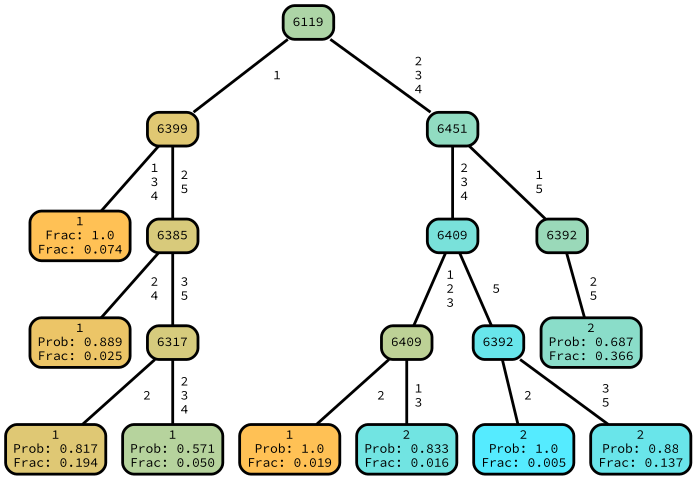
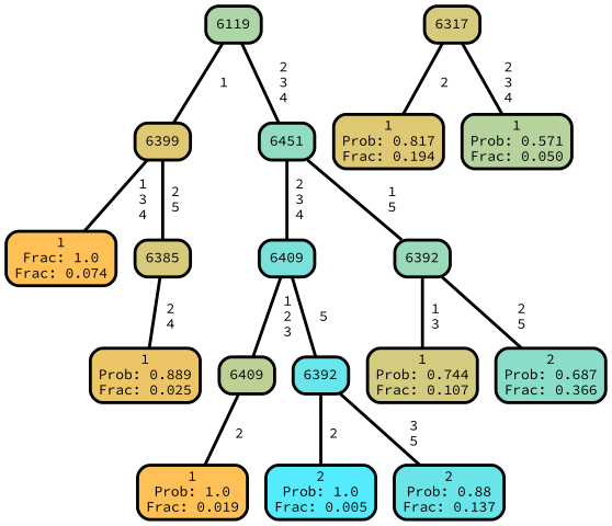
  graph {
    fontname="Source Code Pro"
    ranksep="0 equally"
    splines=straight
    node [color=black fillcolor="#ffc155" fontcolor=black fontname="Source Code Pro" penwidth=3 shape=box style="filled, rounded"]
    edge [color=black fontname="Source Code Pro" penwidth=3]
    n1 [label="1\nFrac: 1.0\nFrac: 0.074"]
    n2 [fillcolor="#e0c873" label=6399]
    n3 [fillcolor="#d8ca7b" label=6385]
    n4 [fillcolor="#ecc567" label="1\nProb: 0.889\nFrac: 0.025"]
    n5 [fillcolor="#d6cb7d" label=6317]
    n6 [fillcolor="#dfc874" label="1\nProb: 0.817\nFrac: 0.194"]
    n7 [fillcolor="#b6d39d" label="1\nProb: 0.571\nFrac: 0.050"]
    n8 [fillcolor="#add5a6" label=6119]
    n9 [fillcolor="#91dcc2" label=6451]
    n10 [fillcolor="#79e1da" label=6409]
    n11 [fillcolor="#9ad9b9" label=6392]
    n12 [label="1\nProb: 1.0\nFrac: 0.019"]
    n13 [fillcolor="#bdd196" label=6409]
-   n14 [fillcolor="#71e4e2" label="2\nProb: 0.833\nFrac: 0.016"]
    n15 [fillcolor="#68e6eb" label=6392]
    n16 [fillcolor="#55ebff" label="2\nProb: 1.0\nFrac: 0.005"]
    n17 [fillcolor="#69e5ea" label="2\nProb: 0.88\nFrac: 0.137"]
+   n18 [fillcolor="#d3cb80" label="1\nProb: 0.744\nFrac: 0.107"]
    n19 [fillcolor="#8addc9" label="2\nProb: 0.687\nFrac: 0.366"]
    subgraph sub_1 {
      rank=same
    }
    n2 -- n1 [label=" 1\n 3\n 4"]
    n2 -- n3 [label=" 2\n 5"]
    n3 -- n4 [label=" 2\n 4"]
-   n3 -- n5 [label=" 3\n 5"]
    n5 -- n6 [label=" 2"]
    n5 -- n7 [label=" 2\n 3\n 4"]
    n8 -- n2 [label=" 1"]
    n8 -- n9 [label=" 2\n 3\n 4"]
    n9 -- n10 [label=" 2\n 3\n 4"]
    n9 -- n11 [label=" 1\n 5"]
    n10 -- n13 [label=" 1\n 2\n 3"]
    n10 -- n15 [label=" 5"]
+   n11 -- n18 [label=" 1\n 3"]
    n11 -- n19 [label=" 2\n 5"]
    n13 -- n12 [label=" 2"]
-   n13 -- n14 [label=" 1\n 3"]
    n15 -- n16 [label=" 2"]
    n15 -- n17 [label=" 3\n 5"]
  }
